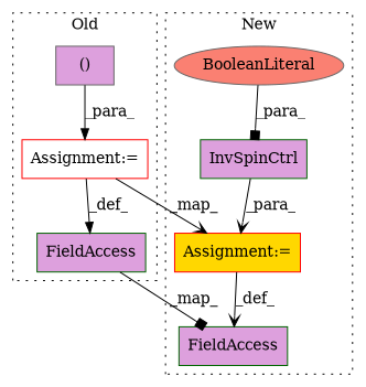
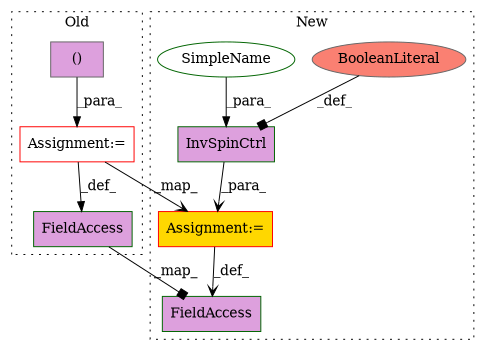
  digraph {
    node [a=22 color=darkgreen fillcolor=plum l=9 shape=box style=filled]
    edge [arrowhead=normal]
    n1 [a=106 color=gray40 l=27 label="()" s=25595]
    n2 [label=FieldAccess s=25790]
    n3 [a=7 color=red fillcolor=white l=1 label="Assignment:=" s=25566]
    n4 [a=32 l="12,1" label=InvSpinCtrl s="25498,25562"]
    n5 [a=9 color=gray40 fillcolor=salmon l=5 label=BooleanLiteral s=25557 shape=ellipse]
    n6 [label=FieldAccess s=25679]
    n7 [a=7 color=red fillcolor=gold l=1 label="Assignment:=" s=25497]
+   n8 [a=42 fillcolor=white l=4 label=SimpleName s=25510 shape=ellipse]
    subgraph cluster_1 {
      label=Old
      style=dotted
      n1
      n2
      n3
    }
    subgraph cluster_2 {
      label=New
      style=dotted
      n4
      n5
      n6
      n7
+     n8
    }
    n1 -> n3 [label=_para_]
    n2 -> n6 [arrowhead=box label=_map_]
    n3 -> n2 [label=_def_]
    n3 -> n7 [arrowhead=vee label=_map_]
    n4 -> n7 [arrowhead=vee label=_para_]
-   n5 -> n4 [arrowhead=box label=_para_]
+   n5 -> n4 [arrowhead=box label=_def_]
    n7 -> n6 [arrowhead=vee label=_def_]
+   n8 -> n4 [label=_para_]
  }
